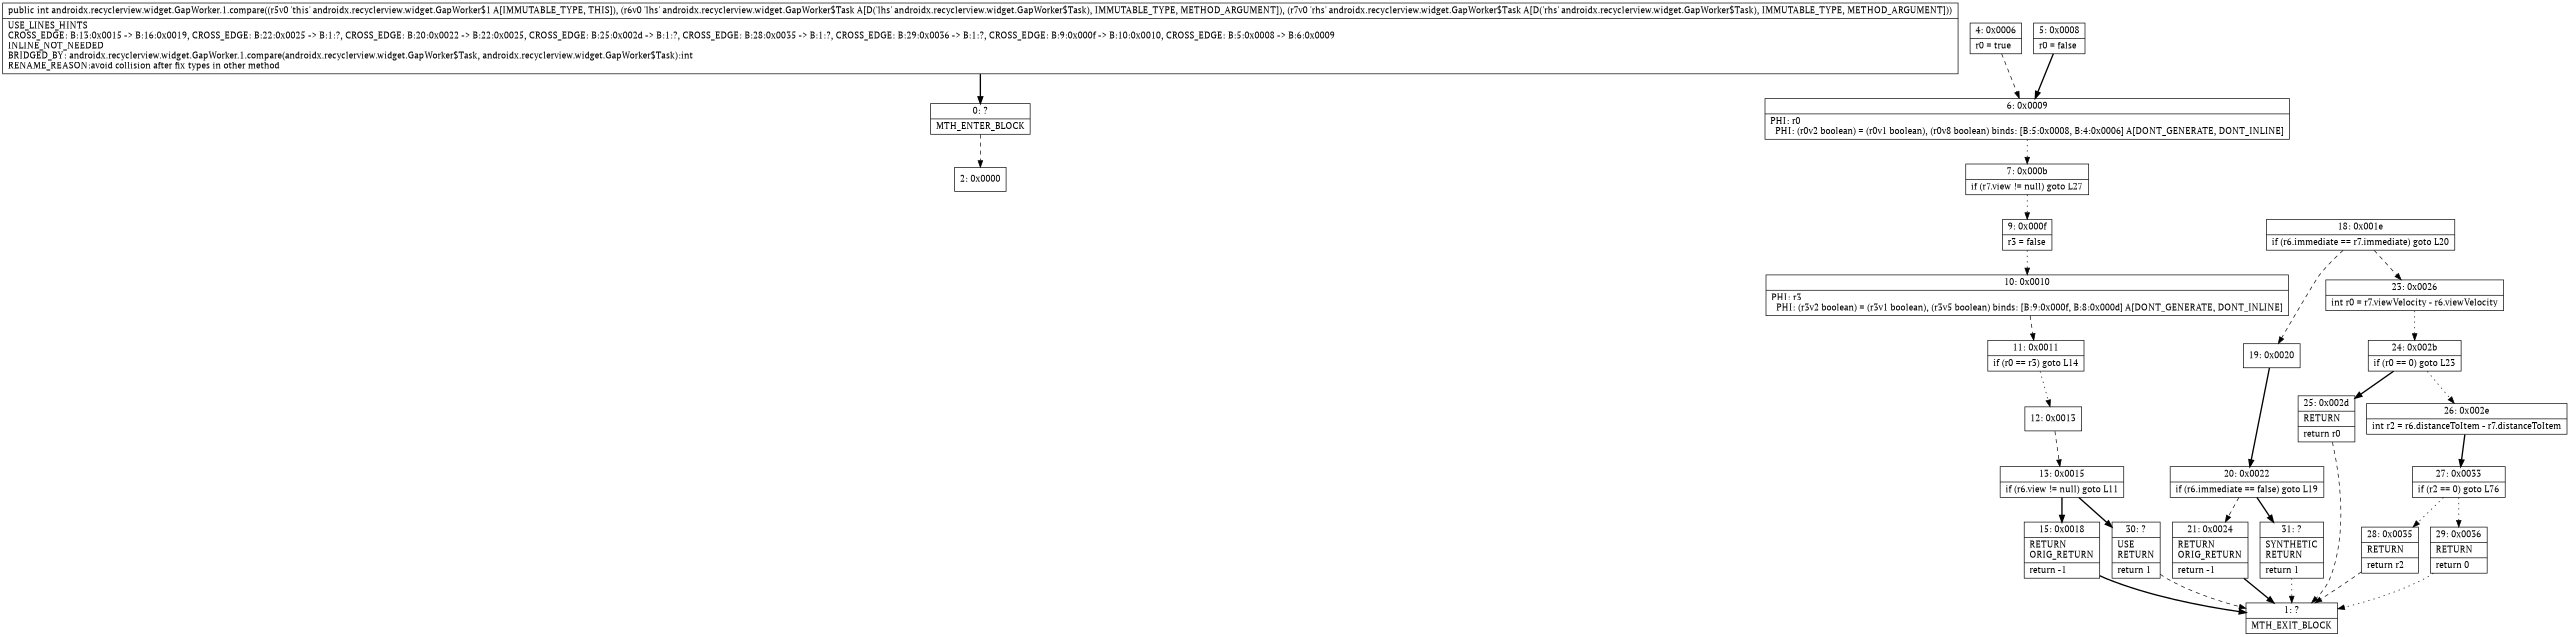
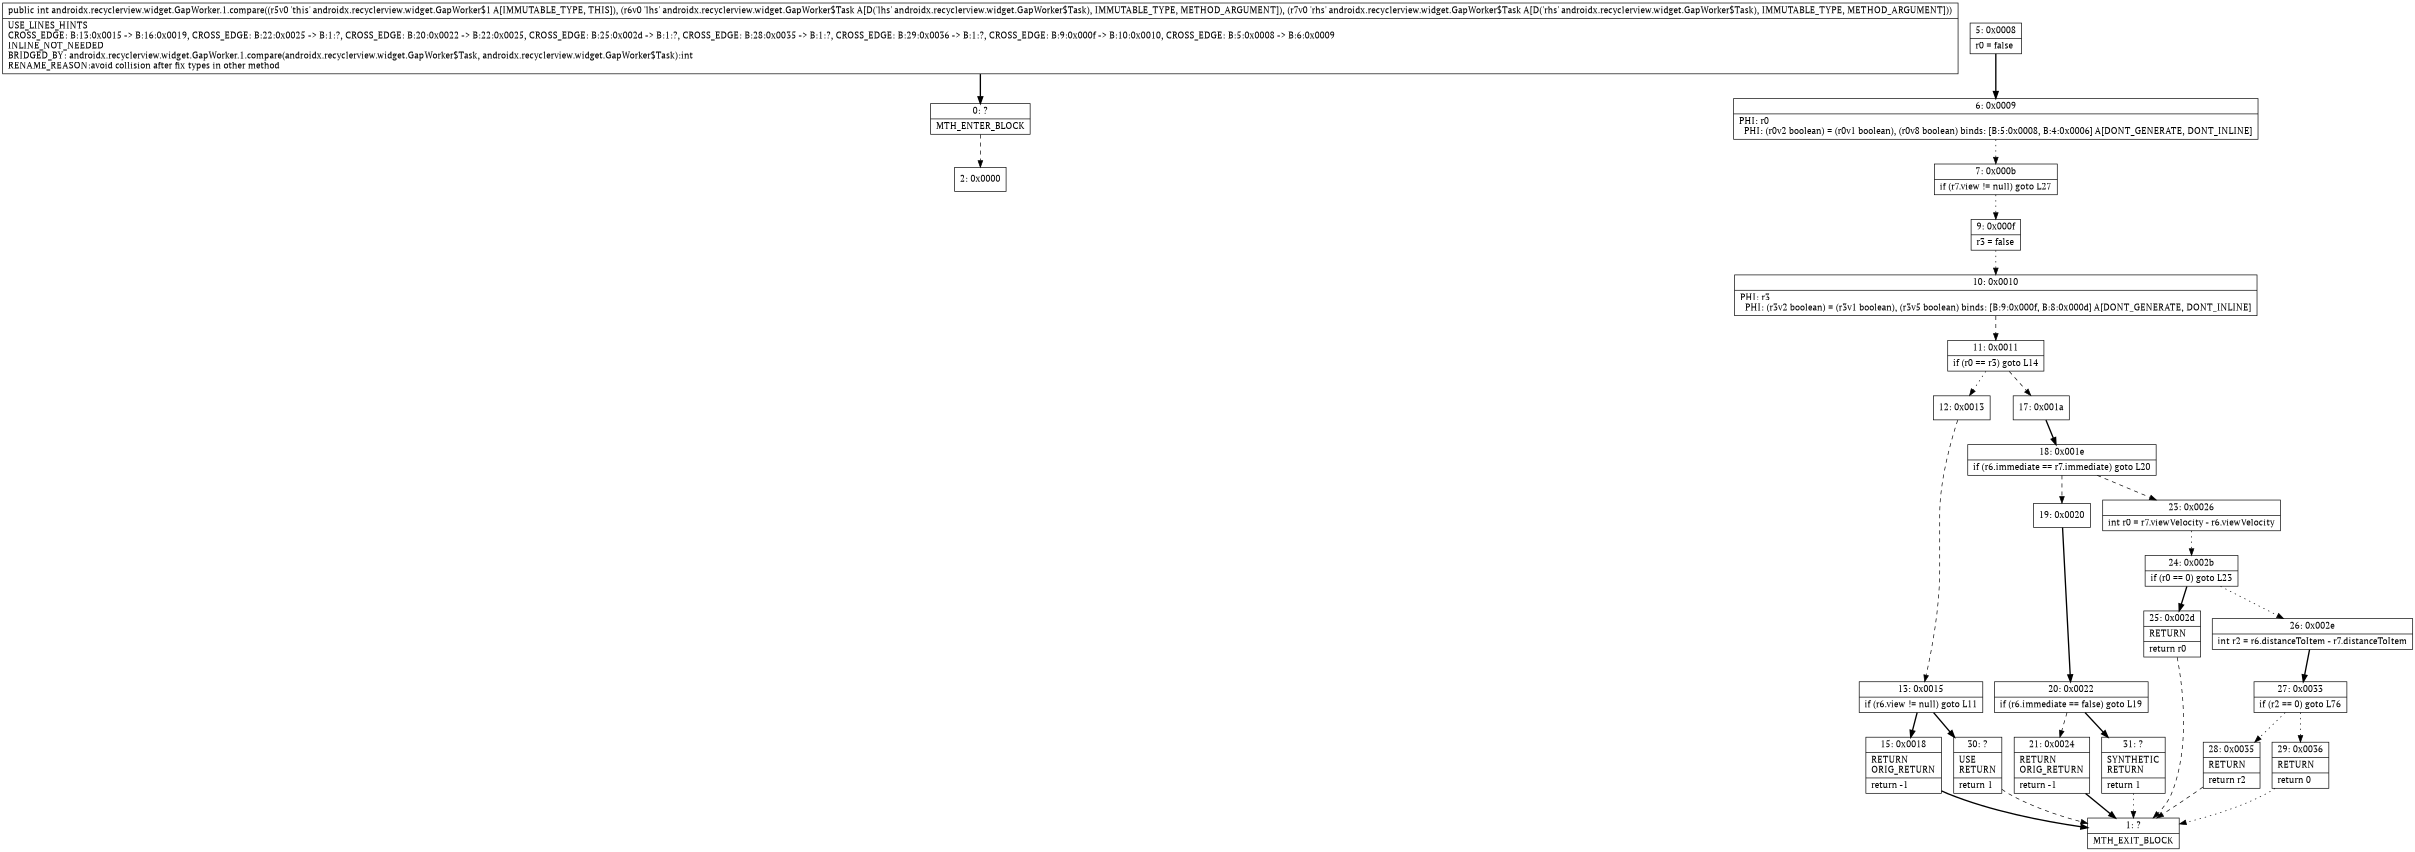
  digraph {
    fontname="PT Serif"
    node [fontname="PT Serif" shape=record]
    edge [fontname="PT Serif" style=dashed]
    n1 [label="{0\:\ ?|MTH_ENTER_BLOCK\l}"]
    n2 [label="{2\:\ 0x0000}"]
-   n3 [label="{4\:\ 0x0006|r0 = true\l}"]
    n4 [label="{6\:\ 0x0009|PHI: r0 \l  PHI: (r0v2 boolean) = (r0v1 boolean), (r0v8 boolean) binds: [B:5:0x0008, B:4:0x0006] A[DONT_GENERATE, DONT_INLINE]\l}"]
    n5 [label="{5\:\ 0x0008|r0 = false\l}"]
    n6 [label="{7\:\ 0x000b|if (r7.view != null) goto L27\l}"]
    n7 [label="{9\:\ 0x000f|r3 = false\l}"]
    n8 [label="{10\:\ 0x0010|PHI: r3 \l  PHI: (r3v2 boolean) = (r3v1 boolean), (r3v5 boolean) binds: [B:9:0x000f, B:8:0x000d] A[DONT_GENERATE, DONT_INLINE]\l}"]
    n9 [label="{11\:\ 0x0011|if (r0 == r3) goto L14\l}"]
    n10 [label="{12\:\ 0x0013}"]
+   n11 [label="{17\:\ 0x001a}"]
    n12 [label="{13\:\ 0x0015|if (r6.view != null) goto L11\l}"]
    n13 [label="{18\:\ 0x001e|if (r6.immediate == r7.immediate) goto L20\l}"]
    n14 [label="{15\:\ 0x0018|RETURN\lORIG_RETURN\l|return \-1\l}"]
    n15 [label="{30\:\ ?|USE\lRETURN\l|return 1\l}"]
    n16 [label="{1\:\ ?|MTH_EXIT_BLOCK\l}"]
    n17 [label="{19\:\ 0x0020}"]
    n18 [label="{23\:\ 0x0026|int r0 = r7.viewVelocity \- r6.viewVelocity\l}"]
    n19 [label="{20\:\ 0x0022|if (r6.immediate == false) goto L19\l}"]
    n20 [label="{24\:\ 0x002b|if (r0 == 0) goto L23\l}"]
    n21 [label="{21\:\ 0x0024|RETURN\lORIG_RETURN\l|return \-1\l}"]
    n22 [label="{31\:\ ?|SYNTHETIC\lRETURN\l|return 1\l}"]
    n23 [label="{25\:\ 0x002d|RETURN\l|return r0\l}"]
    n24 [label="{26\:\ 0x002e|int r2 = r6.distanceToItem \- r7.distanceToItem\l}"]
    n25 [label="{27\:\ 0x0033|if (r2 == 0) goto L76\l}"]
    n26 [label="{28\:\ 0x0035|RETURN\l|return r2\l}"]
    n27 [label="{29\:\ 0x0036|RETURN\l|return 0\l}"]
    n28 [label="{public int androidx.recyclerview.widget.GapWorker.1.compare((r5v0 'this' androidx.recyclerview.widget.GapWorker$1 A[IMMUTABLE_TYPE, THIS]), (r6v0 'lhs' androidx.recyclerview.widget.GapWorker$Task A[D('lhs' androidx.recyclerview.widget.GapWorker$Task), IMMUTABLE_TYPE, METHOD_ARGUMENT]), (r7v0 'rhs' androidx.recyclerview.widget.GapWorker$Task A[D('rhs' androidx.recyclerview.widget.GapWorker$Task), IMMUTABLE_TYPE, METHOD_ARGUMENT]))  | USE_LINES_HINTS\lCROSS_EDGE: B:13:0x0015 \-\> B:16:0x0019, CROSS_EDGE: B:22:0x0025 \-\> B:1:?, CROSS_EDGE: B:20:0x0022 \-\> B:22:0x0025, CROSS_EDGE: B:25:0x002d \-\> B:1:?, CROSS_EDGE: B:28:0x0035 \-\> B:1:?, CROSS_EDGE: B:29:0x0036 \-\> B:1:?, CROSS_EDGE: B:9:0x000f \-\> B:10:0x0010, CROSS_EDGE: B:5:0x0008 \-\> B:6:0x0009\lINLINE_NOT_NEEDED\lBRIDGED_BY: androidx.recyclerview.widget.GapWorker.1.compare(androidx.recyclerview.widget.GapWorker$Task, androidx.recyclerview.widget.GapWorker$Task):int\lRENAME_REASON:avoid collision after fix types in other method\l}"]
    n1 -> n2
-   n3 -> n4
    n4 -> n6 [style=dotted]
    n5 -> n4 [style=bold]
    n6 -> n7 [style=dotted]
    n7 -> n8 [style=dotted]
    n8 -> n9
    n9 -> n10 [style=dotted]
+   n9 -> n11
    n10 -> n12
+   n11 -> n13 [style=bold]
    n12 -> n14 [style=bold]
    n12 -> n15 [style=bold]
    n13 -> n17
    n13 -> n18
    n14 -> n16 [style=bold]
    n15 -> n16
    n17 -> n19 [style=bold]
    n18 -> n20 [style=dotted]
    n19 -> n21
    n19 -> n22 [style=bold]
    n20 -> n23 [style=bold]
    n20 -> n24 [style=dotted]
    n21 -> n16 [style=bold]
    n22 -> n16 [style=dotted]
    n23 -> n16
    n24 -> n25 [style=bold]
    n25 -> n26 [style=dotted]
    n25 -> n27 [style=dotted]
    n26 -> n16
    n27 -> n16 [style=dotted]
    n28 -> n1 [style=bold]
  }
